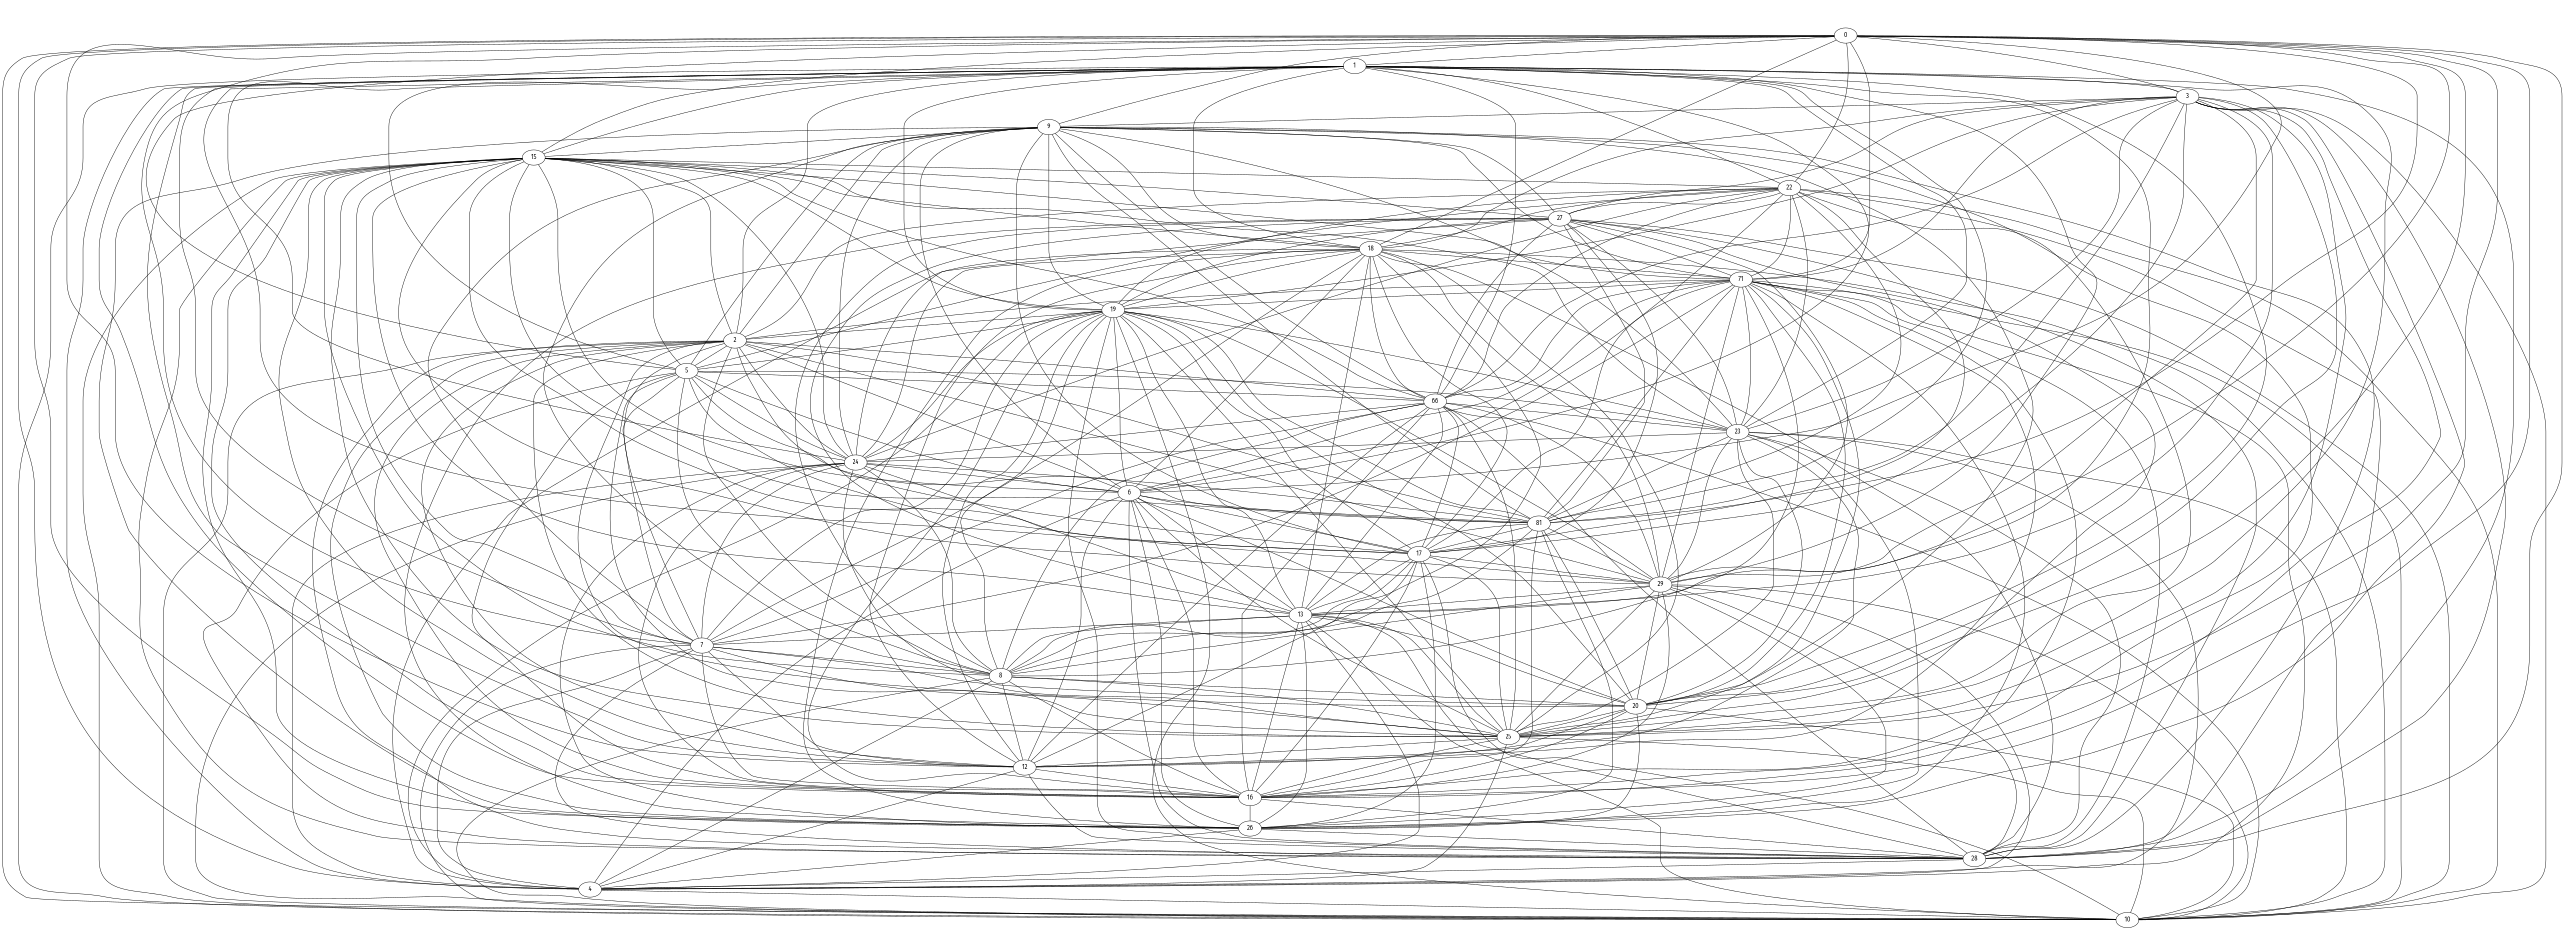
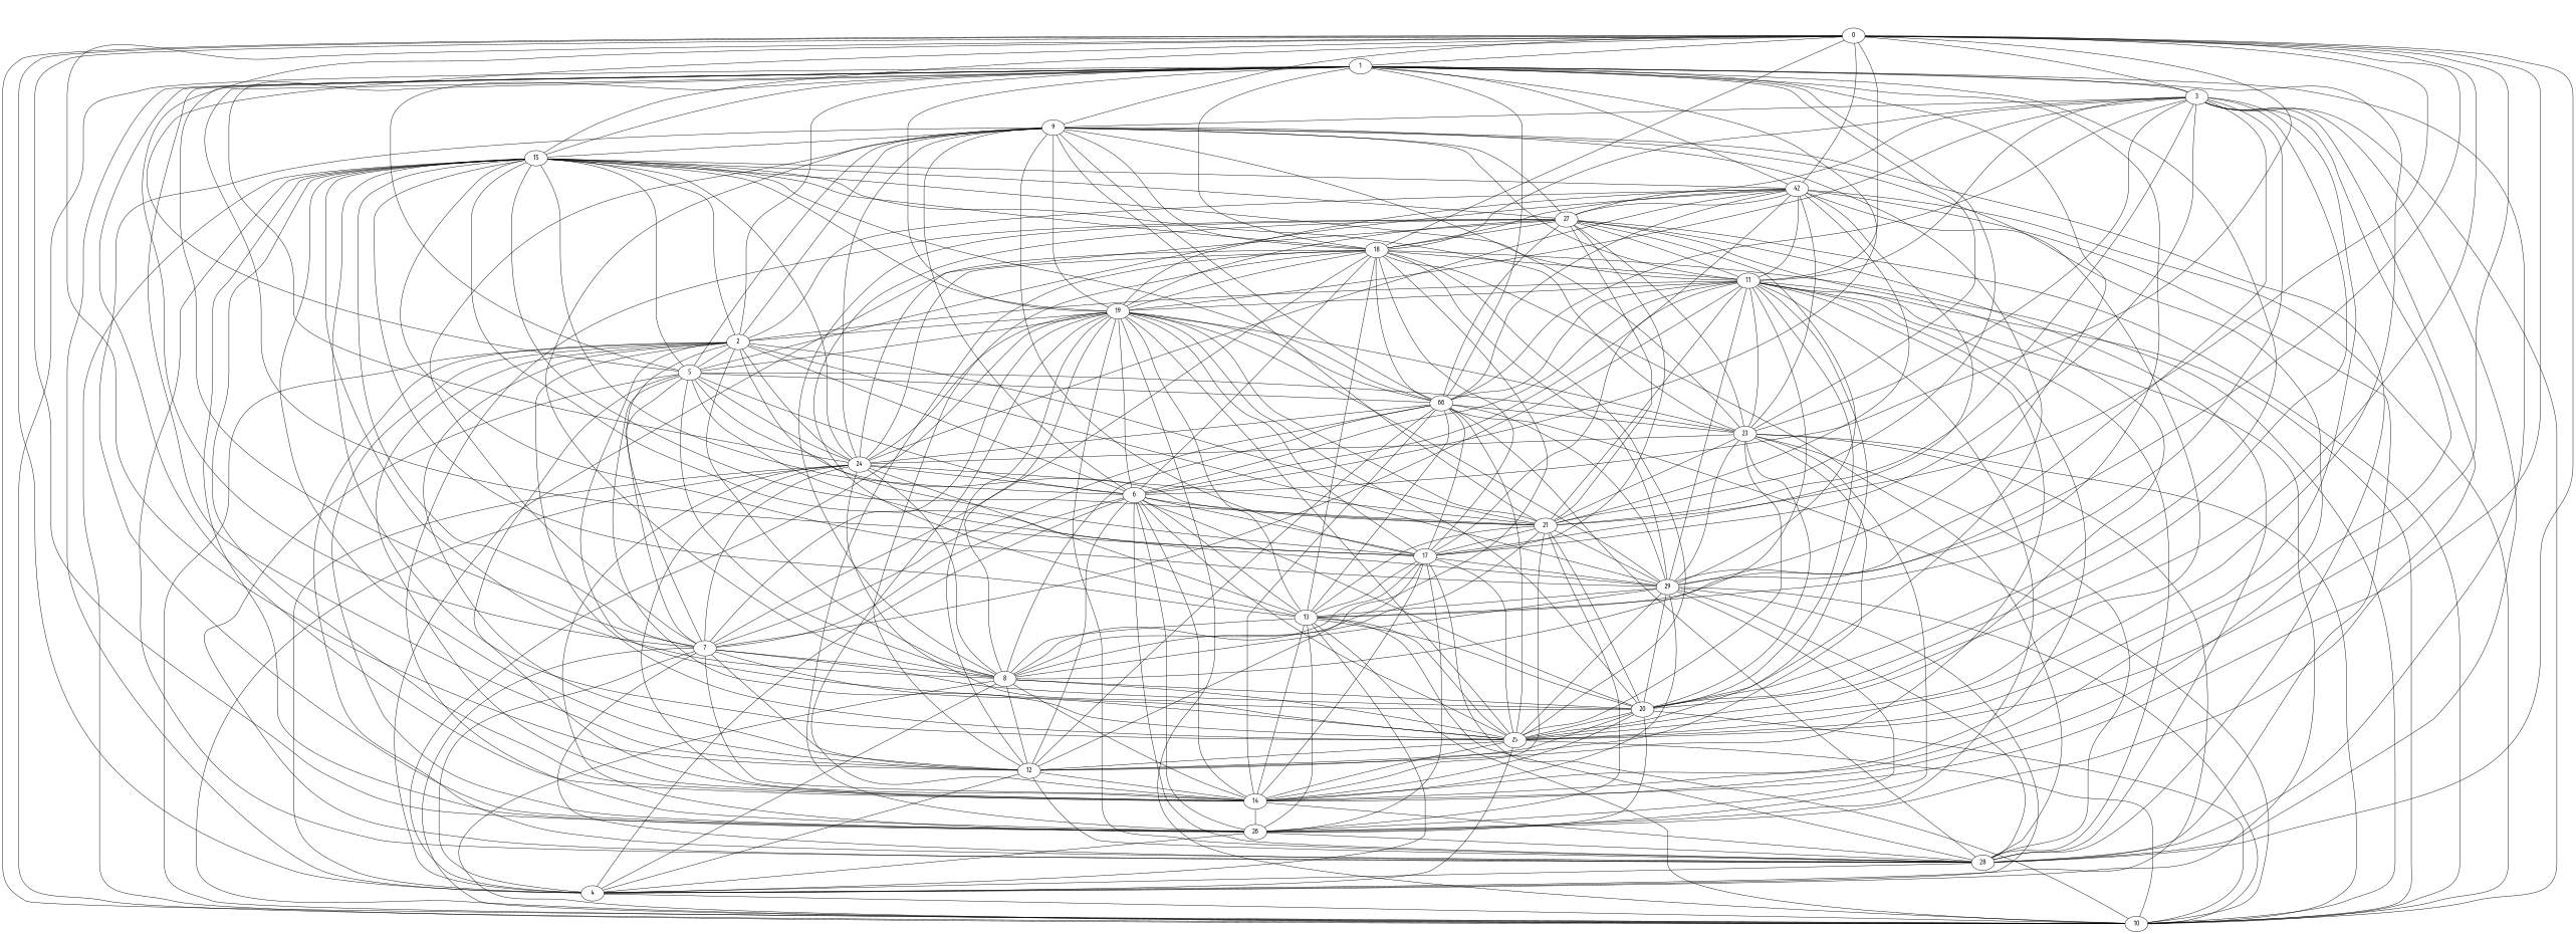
  graph {
    fontname="Fira Sans"
    node [fontname="Fira Sans"]
    edge [fontname="Fira Sans"]
    0
    1
    3
    4
    9
    10
    12
-   14 [label=16]
+   14
    15
    20
-   22
+   22 [label=42]
    25
    26
    28
    29
    7
    13
    17
    18
    19
    24
-   21 [label=81]
+   21
    6
    8
    23
    5
    n27 [label=66]
-   11 [label=71]
+   11
    2
    27
    0 -- 1
    0 -- 3
    0 -- 4
    0 -- 9
    0 -- 10
    0 -- 12
    0 -- 14
    0 -- 15
    0 -- 20
    0 -- 22
    0 -- 25
    0 -- 26
    0 -- 28
    0 -- 29
    1 -- 3
    1 -- 4
    1 -- 10
    1 -- 12
    1 -- 14
    1 -- 15
    1 -- 20
    1 -- 29
    1 -- 7
    1 -- 13
    1 -- 17
    1 -- 18
    1 -- 19
    1 -- 24
    3 -- 9
    3 -- 10
    3 -- 14
    3 -- 25
    3 -- 26
    3 -- 28
    3 -- 29
    3 -- 19
    3 -- 21
    4 -- 10
    4 -- 25
    4 -- 29
    4 -- 18
    4 -- 19
    4 -- 24
    4 -- 6
    4 -- 8
    4 -- 23
    9 -- 15
    9 -- 20
    9 -- 26
    9 -- 17
    9 -- 18
    9 -- 24
    9 -- 21
    9 -- 23
    9 -- 5
    9 -- n27
    10 -- 15
    10 -- 20
    10 -- 22
    10 -- 25
    10 -- 29
    10 -- 17
    10 -- 18
    10 -- 24
    10 -- n27
    10 -- 11
    10 -- 2
    12 -- 4
    12 -- 14
    12 -- 15
    12 -- 28
    12 -- 7
    12 -- 17
    12 -- 19
    12 -- n27
    12 -- 11
    14 -- 9
    14 -- 15
    14 -- 25
    14 -- 26
    14 -- 28
    14 -- 29
    14 -- 19
    14 -- 24
    14 -- n27
    14 -- 2
    15 -- 22
    15 -- 25
    15 -- 26
    15 -- 17
    15 -- 19
    15 -- 21
    15 -- 8
    15 -- 2
    15 -- 27
    20 -- 3
    20 -- 12
    20 -- 14
    20 -- 25
    20 -- 13
    20 -- 21
    20 -- 23
    22 -- 1
    22 -- 25
    22 -- 28
    22 -- 17
    22 -- 24
    22 -- 23
    22 -- 27
    25 -- 1
    25 -- 12
    25 -- 29
    25 -- 17
    25 -- 18
    25 -- 24
    25 -- 6
    25 -- 8
    25 -- 23
    25 -- 5
    25 -- n27
    26 -- 4
    26 -- 20
    26 -- 28
    26 -- 13
    26 -- 18
    26 -- 21
    26 -- 23
    26 -- 27
    28 -- 1
    28 -- 4
    28 -- 9
    28 -- 15
    28 -- 18
    28 -- 6
    28 -- 2
    29 -- 15
    29 -- 20
    29 -- 26
    29 -- 28
    29 -- 13
    29 -- 21
    29 -- 5
    29 -- 2
    7 -- 0
    7 -- 4
    7 -- 9
    7 -- 10
    7 -- 14
    7 -- 15
    7 -- 20
    7 -- 25
    7 -- 28
    7 -- 18
    7 -- 24
    7 -- 8
    7 -- 5
    7 -- n27
    13 -- 3
    13 -- 4
    13 -- 10
    13 -- 14
    13 -- 15
    13 -- 25
    13 -- 28
    13 -- 17
    13 -- 19
    13 -- n27
    13 -- 27
    17 -- 3
    17 -- 14
    17 -- 26
    17 -- 29
    17 -- 18
    17 -- 19
    17 -- n27
    17 -- 27
    18 -- 0
    18 -- 3
    18 -- 12
    18 -- 15
    18 -- 22
    18 -- 29
    18 -- 13
    18 -- 24
    18 -- n27
    18 -- 11
    19 -- 9
    19 -- 10
    19 -- 20
    19 -- 22
    19 -- 25
    19 -- 28
    19 -- 29
    19 -- 7
    19 -- 18
    19 -- 21
    19 -- 6
    19 -- 5
    19 -- 2
    19 -- 27
    24 -- 15
    24 -- 26
    24 -- 13
    24 -- 19
    24 -- 6
    24 -- 5
    24 -- 27
    21 -- 0
    21 -- 1
    21 -- 14
    21 -- 22
    21 -- 13
    21 -- 17
    21 -- 24
    21 -- 23
    21 -- 11
    21 -- 27
    6 -- 0
    6 -- 1
    6 -- 9
    6 -- 12
    6 -- 14
    6 -- 15
    6 -- 20
    6 -- 22
    6 -- 26
-   13 -- 7
+   6 -- 7
    6 -- 13
    6 -- 17
    6 -- 18
    6 -- 21
    6 -- 5
    6 -- 11
    8 -- 9
    8 -- 10
    8 -- 12
    8 -- 14
    8 -- 20
    8 -- 29
    8 -- 13
    8 -- 17
    8 -- 18
    8 -- 19
    8 -- 24
    8 -- 21
    8 -- 11
    8 -- 27
    23 -- 1
    23 -- 3
    23 -- 10
    23 -- 12
    23 -- 15
    23 -- 28
    23 -- 29
    23 -- 19
    23 -- 24
    23 -- 11
    23 -- 27
    5 -- 0
    5 -- 1
    5 -- 14
    5 -- 15
    5 -- 22
    5 -- 28
    5 -- 21
    5 -- 8
    5 -- 23
    5 -- n27
    n27 -- 1
    n27 -- 3
    n27 -- 15
    n27 -- 22
    n27 -- 28
    n27 -- 29
-   n27 -- 2
+   n27 -- 19
    n27 -- 24
    n27 -- 8
    n27 -- 23
    n27 -- 11
    n27 -- 27
    11 -- 0
    11 -- 3
    11 -- 4
    11 -- 9
    11 -- 14
    11 -- 15
    11 -- 20
    11 -- 22
    11 -- 25
    11 -- 26
    11 -- 28
    11 -- 29
    11 -- 7
    11 -- 17
    11 -- 19
    11 -- 27
    2 -- 1
    2 -- 9
    2 -- 12
    2 -- 20
    2 -- 22
    2 -- 25
    2 -- 26
    2 -- 7
    2 -- 17
    2 -- 24
    2 -- 21
    2 -- 6
    2 -- 8
    2 -- 5
    2 -- 11
    27 -- 3
    27 -- 9
    27 -- 10
    27 -- 25
    27 -- 28
    27 -- 29
+   27 -- 18
  }
